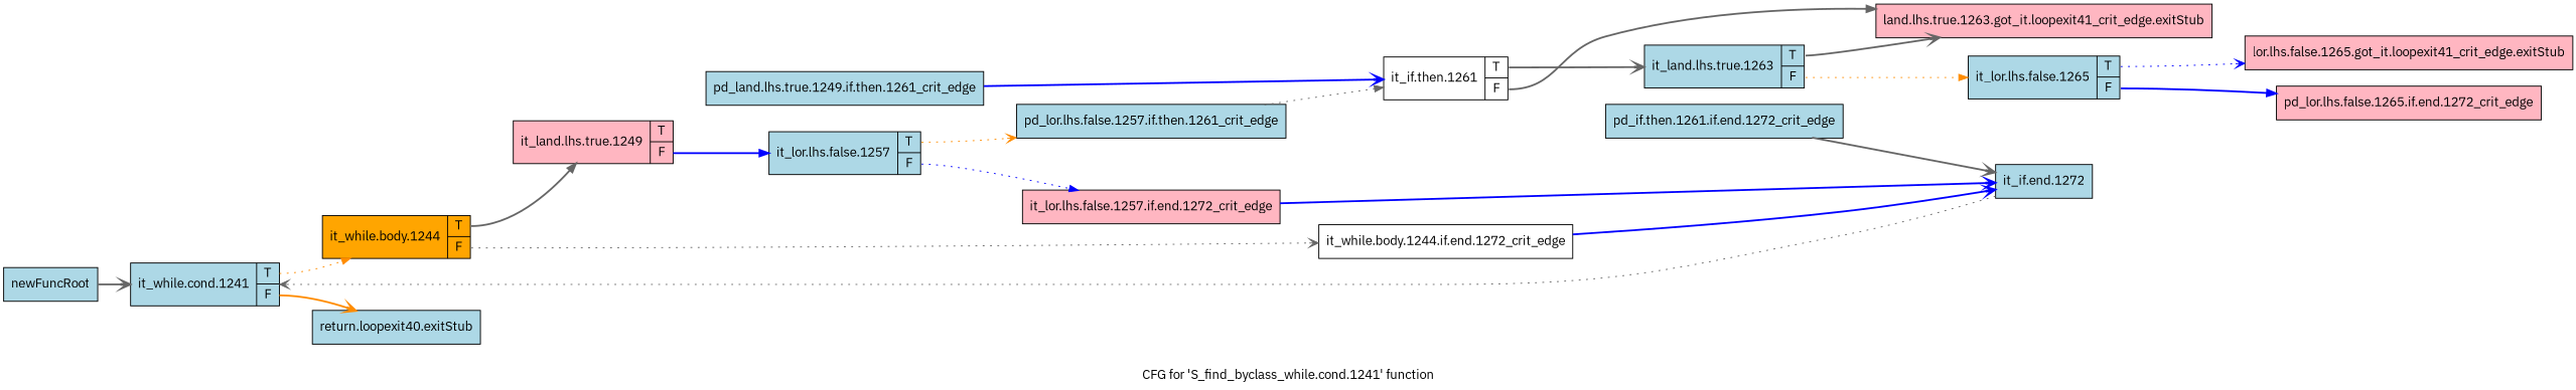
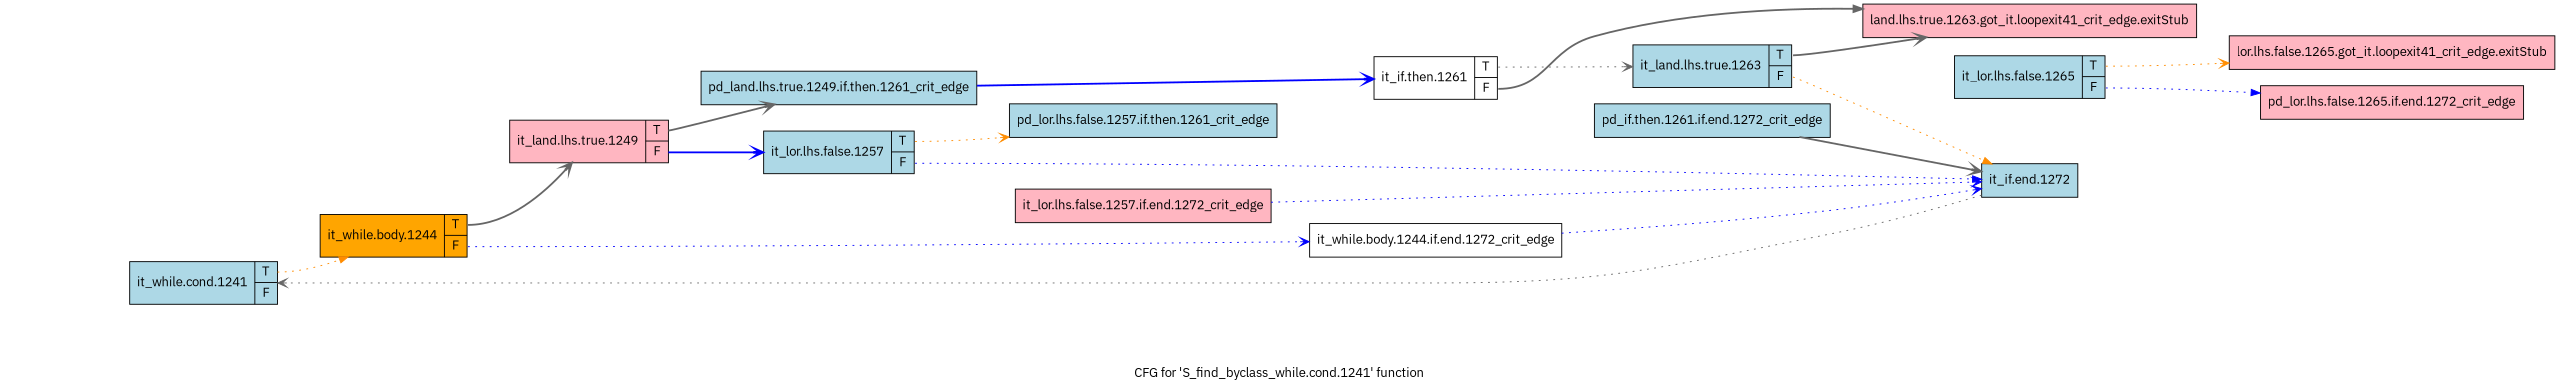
  digraph {
    fontname="IBM Plex Sans"
    label="CFG for 'S_find_byclass_while.cond.1241' function"
    rankdir=LR
    node [fillcolor=lightblue fontname="IBM Plex Sans" shape=record style=filled]
    edge [arrowhead=vee color=gray40 fontname="IBM Plex Sans" style=dotted]
-   n1 [label="{newFuncRoot}"]
    n2 [label="{it_while.cond.1241|{<s0>T|<s1>F}}"]
-   n3 [label="{return.loopexit40.exitStub}"]
    n4 [fillcolor=orange label="{it_while.body.1244|{<s0>T|<s1>F}}"]
    n5 [fillcolor=lightpink label="{it_land.lhs.true.1249|{<s0>T|<s1>F}}"]
    n6 [fillcolor=white label="{it_while.body.1244.if.end.1272_crit_edge}"]
    n7 [fillcolor=lightpink label="{land.lhs.true.1263.got_it.loopexit41_crit_edge.exitStub}"]
    n8 [fillcolor=lightpink label="{lor.lhs.false.1265.got_it.loopexit41_crit_edge.exitStub}"]
    n9 [label="{pd_land.lhs.true.1249.if.then.1261_crit_edge}"]
    n10 [label="{it_lor.lhs.false.1257|{<s0>T|<s1>F}}"]
    n11 [label="{it_if.end.1272}"]
    n12 [fillcolor=white label="{it_if.then.1261|{<s0>T|<s1>F}}"]
    n13 [label="{pd_lor.lhs.false.1257.if.then.1261_crit_edge}"]
    n14 [fillcolor=lightpink label="{it_lor.lhs.false.1257.if.end.1272_crit_edge}"]
    n15 [label="{it_land.lhs.true.1263|{<s0>T|<s1>F}}"]
    n16 [label="{it_lor.lhs.false.1265|{<s0>T|<s1>F}}"]
    n17 [label="{pd_if.then.1261.if.end.1272_crit_edge}"]
    n18 [fillcolor=lightpink label="{pd_lor.lhs.false.1265.if.end.1272_crit_edge}"]
-   n1 -> n2 [style=bold]
-   n2 -> n3 [color=darkorange style=bold tailport=s1]
    n2 -> n4 [arrowhead=normal color=darkorange tailport=s0]
-   n4 -> n5 [arrowhead=normal style=bold tailport=s0]
-   n4 -> n6 [tailport=s1]
-   n5 -> n10 [arrowhead=normal color=blue style=bold tailport=s1]
-   n6 -> n11 [color=blue style=bold]
+   n4 -> n5 [style=bold tailport=s0]
+   n4 -> n6 [color=blue tailport=s1]
+   n5 -> n9 [style=bold tailport=s0]
+   n5 -> n10 [color=blue style=bold tailport=s1]
+   n6 -> n11 [color=blue]
    n9 -> n12 [color=blue style=bold]
    n10 -> n13 [color=darkorange tailport=s0]
-   n10 -> n14 [arrowhead=normal color=blue tailport=s1]
+   n10 -> n11 [arrowhead=normal color=blue tailport=s1]
    n11 -> n2
    n12 -> n7 [arrowhead=normal style=bold tailport=s1]
-   n12 -> n15 [style=bold tailport=s0]
-   n13 -> n12 [arrowhead=normal]
-   n14 -> n11 [color=blue style=bold]
+   n12 -> n15 [tailport=s0]
+   n14 -> n11 [color=blue]
    n15 -> n7 [style=bold tailport=s0]
-   n15 -> n16 [arrowhead=normal color=darkorange tailport=s1]
-   n16 -> n8 [color=blue tailport=s0]
-   n16 -> n18 [arrowhead=normal color=blue style=bold tailport=s1]
+   n15 -> n11 [arrowhead=normal color=darkorange tailport=s1]
+   n16 -> n8 [color=darkorange tailport=s0]
+   n16 -> n18 [arrowhead=normal color=blue tailport=s1]
    n17 -> n11 [style=bold]
  }
